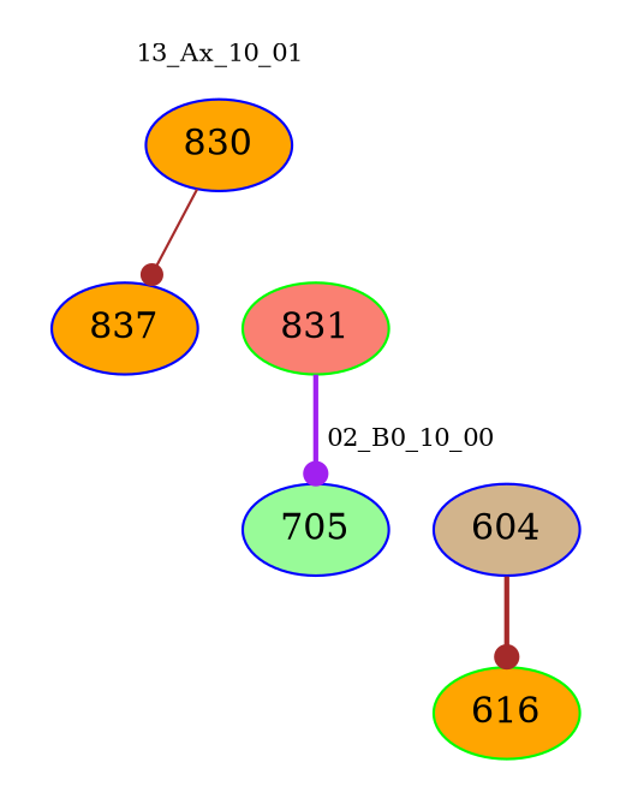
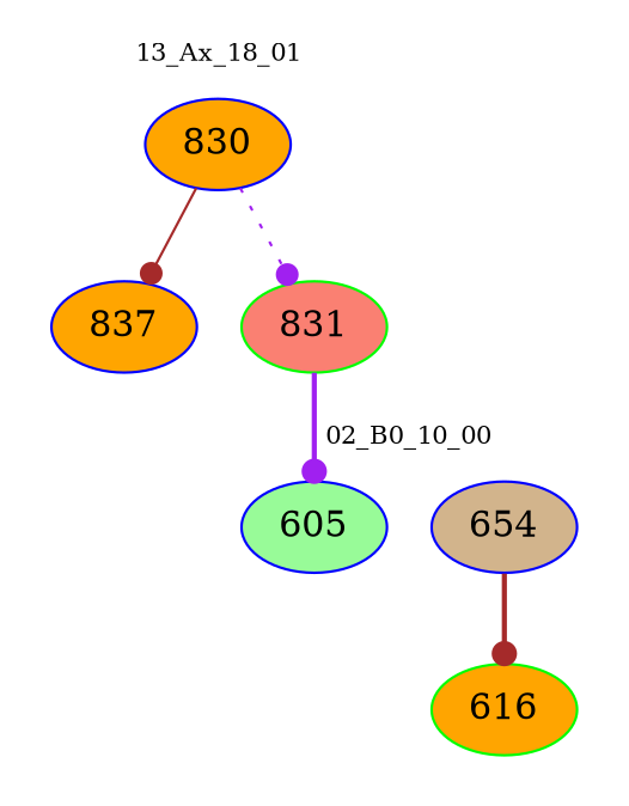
  digraph {
    node [color=blue fillcolor=orange style=filled]
    edge [arrowhead=dot color=brown style=bold]
    n1 [label=830]
    n2 [label=837]
    n3 [color=green fillcolor=salmon label=831]
-   n4 [fillcolor=tan label=604]
-   n5 [fillcolor=palegreen label=705]
+   n4 [fillcolor=tan label=654]
+   n5 [fillcolor=palegreen label=605]
    n6 [color=green label=616]
    subgraph cluster_1 {
      color=white
      fontsize=10
-     label="13_Ax_10_01"
+     label="13_Ax_18_01"
      n1
      n2
      n3
    }
    subgraph cluster_2 {
      color=white
      fontsize=10
      label="02_B0_10_00"
      n4
      n5
      n6
    }
    n1 -> n2 [style=solid]
+   n1 -> n3 [color=purple style=dotted]
    n3 -> n5 [color=purple]
    n4 -> n6
  }
